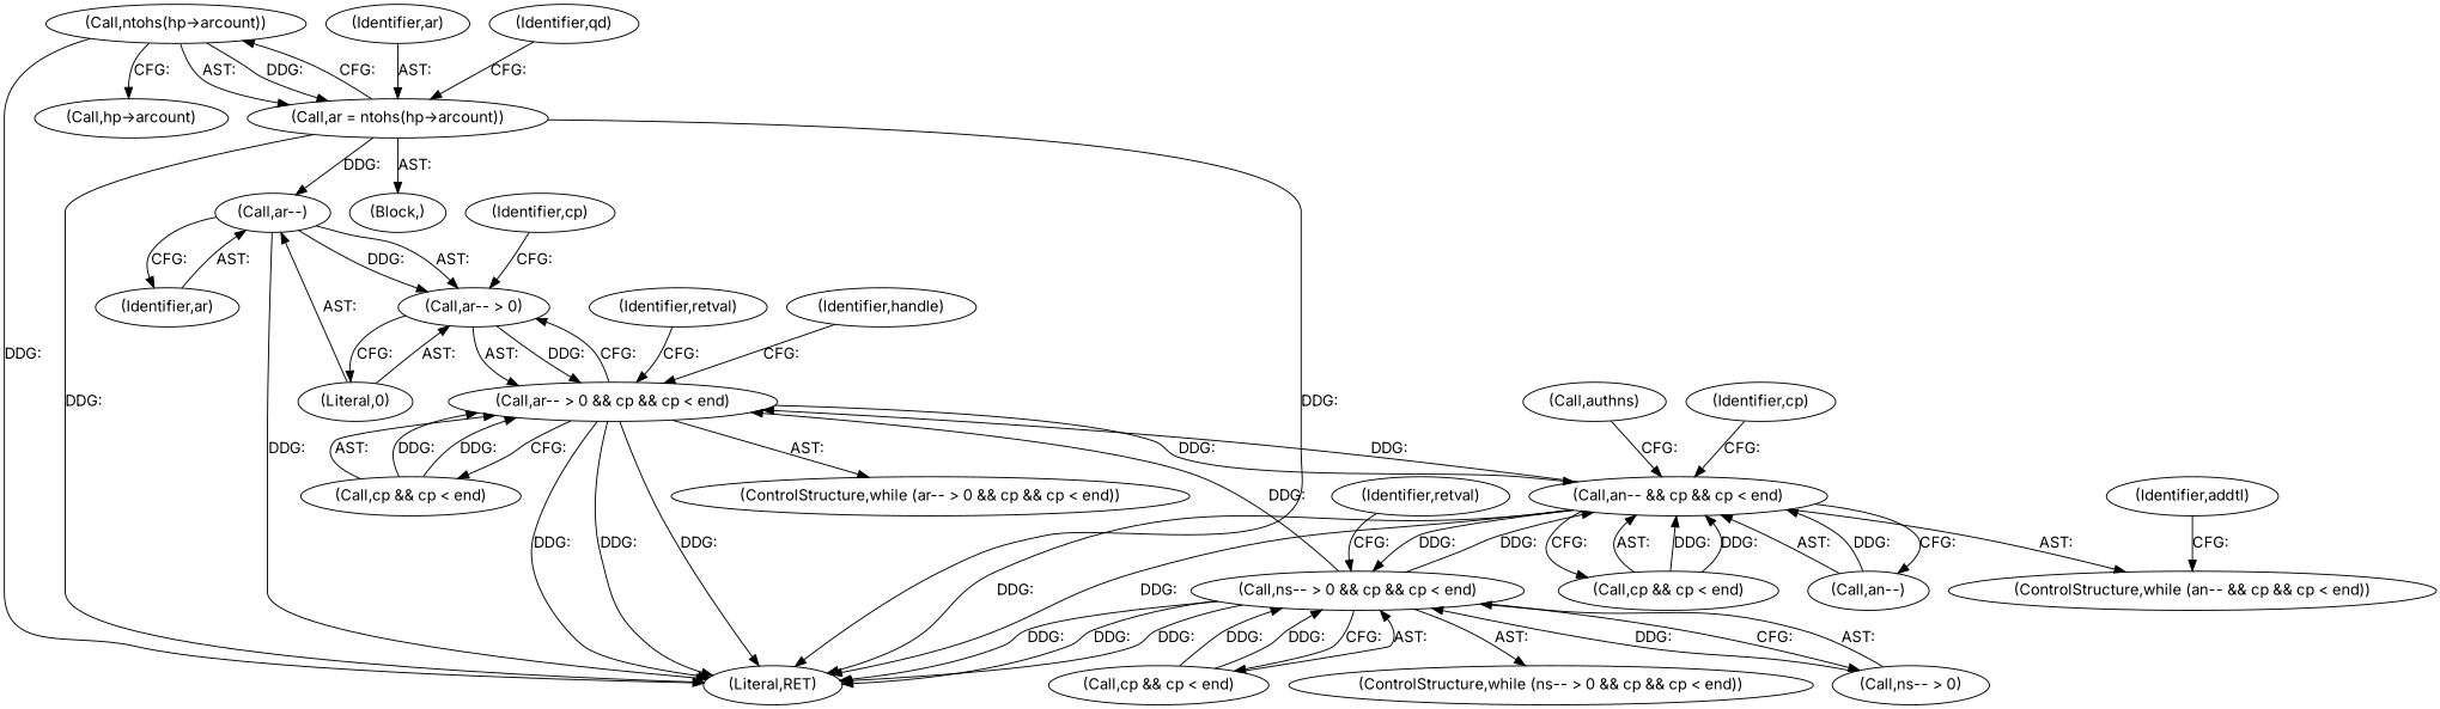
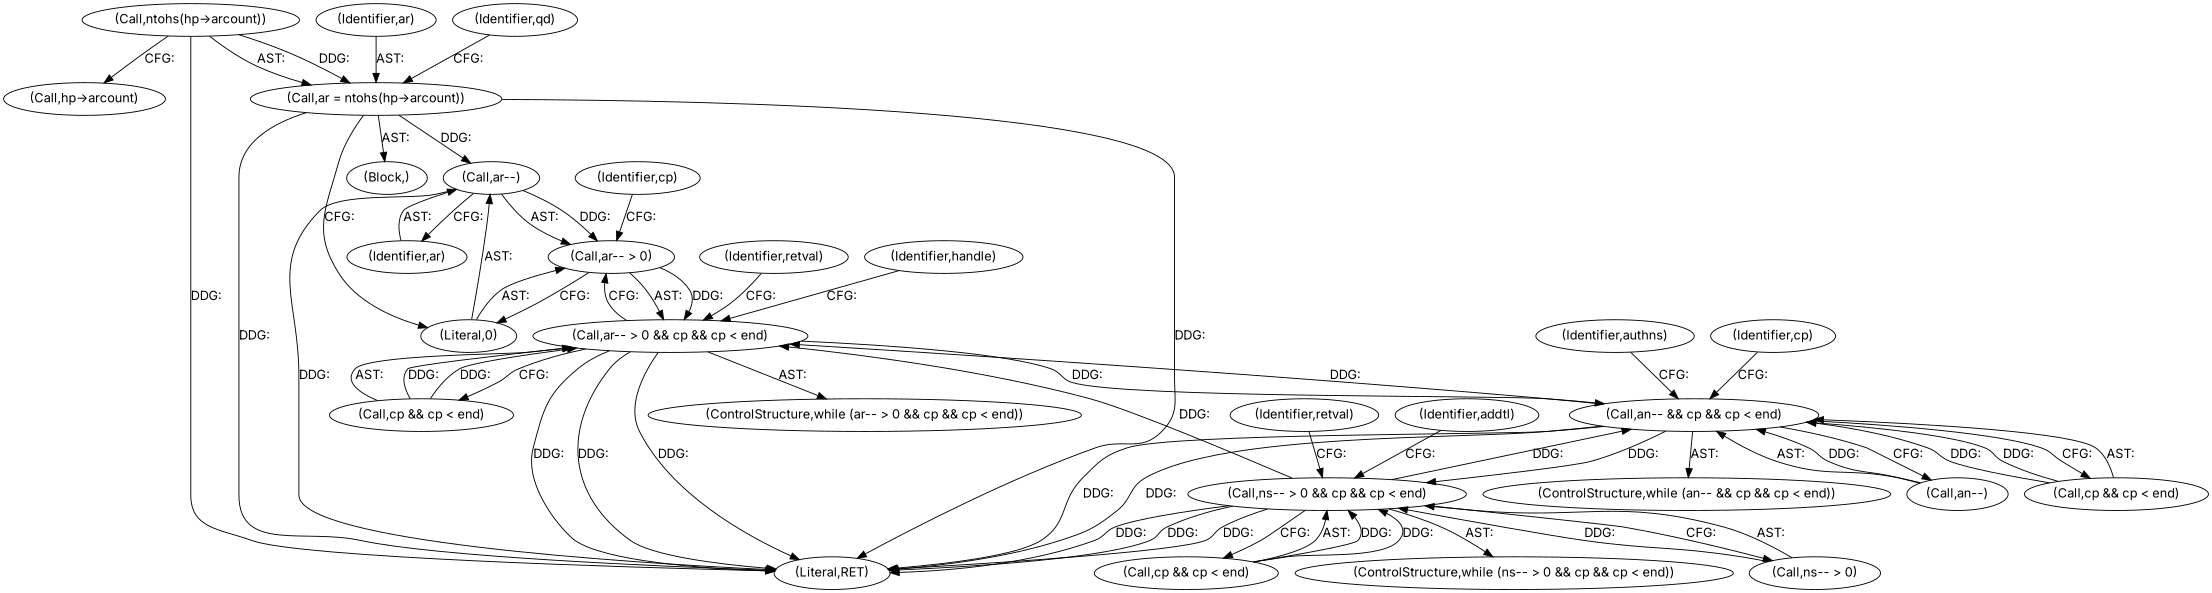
  digraph {
    fontname=Inter
    node [fontname=Inter]
    edge [fontname=Inter]
    n1 [label="(Call,ntohs(hp->arcount))"]
    n2 [label="(Call,ar = ntohs(hp->arcount))"]
    n3 [label="(Call,hp->arcount)"]
    n4 [label="(Literal,RET)"]
    n5 [label="(Call,ar--)"]
    n6 [label="(Block,)"]
    n7 [label="(Call,ar-- > 0)"]
    n8 [label="(Identifier,ar)"]
    n9 [label="(Call,ar-- > 0 && cp && cp < end)"]
    n10 [label="(Literal,0)"]
    n11 [label="(Call,an-- && cp && cp < end)"]
    n12 [label="(ControlStructure,while (ar-- > 0 && cp && cp < end))"]
    n13 [label="(Call,cp && cp < end)"]
    n14 [label="(Call,ns-- > 0 && cp && cp < end)"]
    n15 [label="(ControlStructure,while (an-- && cp && cp < end))"]
    n16 [label="(Call,an--)"]
    n17 [label="(Call,cp && cp < end)"]
    n18 [label="(ControlStructure,while (ns-- > 0 && cp && cp < end))"]
    n19 [label="(Call,ns-- > 0)"]
    n20 [label="(Call,cp && cp < end)"]
-   n21 [label="(Call,authns)"]
+   n21 [label="(Identifier,authns)"]
    n22 [label="(Identifier,ar)"]
    n23 [label="(Identifier,cp)"]
    n24 [label="(Identifier,cp)"]
    n25 [label="(Identifier,addtl)"]
    n26 [label="(Identifier,retval)"]
    n27 [label="(Identifier,retval)"]
    n28 [label="(Identifier,handle)"]
    n29 [label="(Identifier,qd)"]
    n1 -> n2 [label="AST: "]
    n1 -> n2 [label="DDG: "]
    n1 -> n3 [label="CFG: "]
    n1 -> n4 [label="DDG: "]
-   n2 -> n1 [label="CFG: "]
+   n2 -> n10 [label="CFG: "]
    n2 -> n4 [label="DDG: "]
    n2 -> n4 [label="DDG: "]
    n2 -> n5 [label="DDG: "]
    n2 -> n6 [label="AST: "]
    n5 -> n4 [label="DDG: "]
    n5 -> n7 [label="AST: "]
    n5 -> n7 [label="DDG: "]
    n5 -> n8 [label="CFG: "]
    n7 -> n9 [label="AST: "]
    n7 -> n9 [label="DDG: "]
    n7 -> n10 [label="CFG: "]
    n8 -> n5 [label="AST: "]
    n9 -> n4 [label="DDG: "]
    n9 -> n4 [label="DDG: "]
    n9 -> n4 [label="DDG: "]
    n9 -> n7 [label="CFG: "]
    n9 -> n11 [label="DDG: "]
    n9 -> n12 [label="AST: "]
    n9 -> n13 [label="CFG: "]
    n10 -> n5 [label="AST: "]
    n10 -> n7 [label="AST: "]
    n11 -> n4 [label="DDG: "]
    n11 -> n4 [label="DDG: "]
    n11 -> n9 [label="DDG: "]
    n11 -> n14 [label="DDG: "]
    n11 -> n15 [label="AST: "]
    n11 -> n16 [label="CFG: "]
    n11 -> n17 [label="CFG: "]
    n13 -> n9 [label="AST: "]
    n13 -> n9 [label="DDG: "]
    n13 -> n9 [label="DDG: "]
    n14 -> n4 [label="DDG: "]
    n14 -> n4 [label="DDG: "]
    n14 -> n4 [label="DDG: "]
    n14 -> n9 [label="DDG: "]
    n14 -> n11 [label="DDG: "]
    n14 -> n18 [label="AST: "]
    n14 -> n19 [label="CFG: "]
    n14 -> n20 [label="CFG: "]
    n16 -> n11 [label="AST: "]
    n16 -> n11 [label="DDG: "]
    n17 -> n11 [label="AST: "]
    n17 -> n11 [label="DDG: "]
    n17 -> n11 [label="DDG: "]
    n19 -> n14 [label="AST: "]
    n19 -> n14 [label="DDG: "]
    n20 -> n14 [label="AST: "]
    n20 -> n14 [label="DDG: "]
    n20 -> n14 [label="DDG: "]
    n21 -> n11 [label="CFG: "]
    n22 -> n2 [label="AST: "]
    n23 -> n11 [label="CFG: "]
    n24 -> n7 [label="CFG: "]
-   n25 -> n15 [label="CFG: "]
+   n25 -> n14 [label="CFG: "]
    n26 -> n9 [label="CFG: "]
    n27 -> n14 [label="CFG: "]
    n28 -> n9 [label="CFG: "]
    n29 -> n2 [label="CFG: "]
  }
